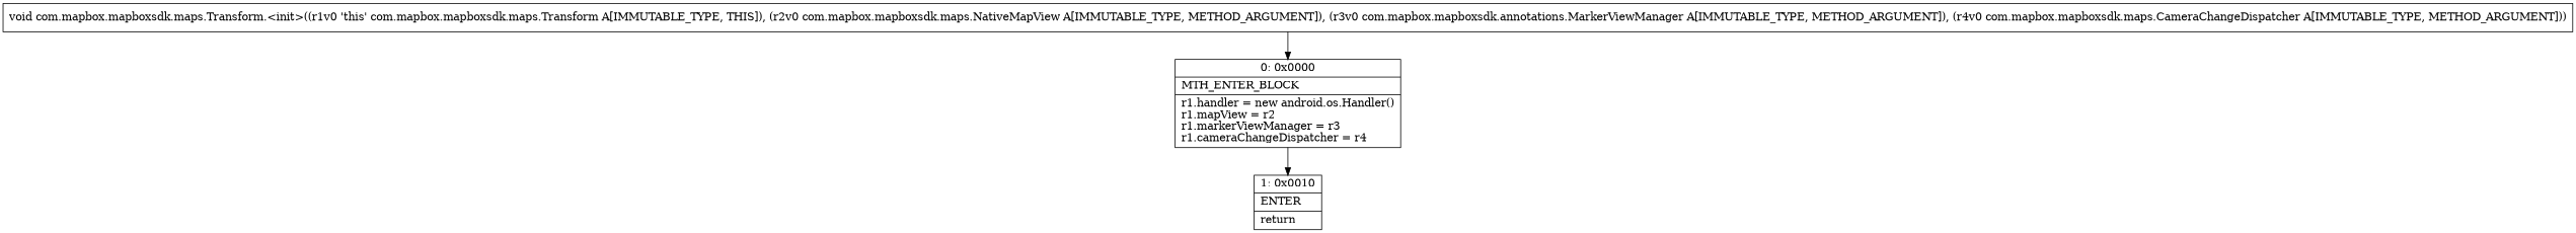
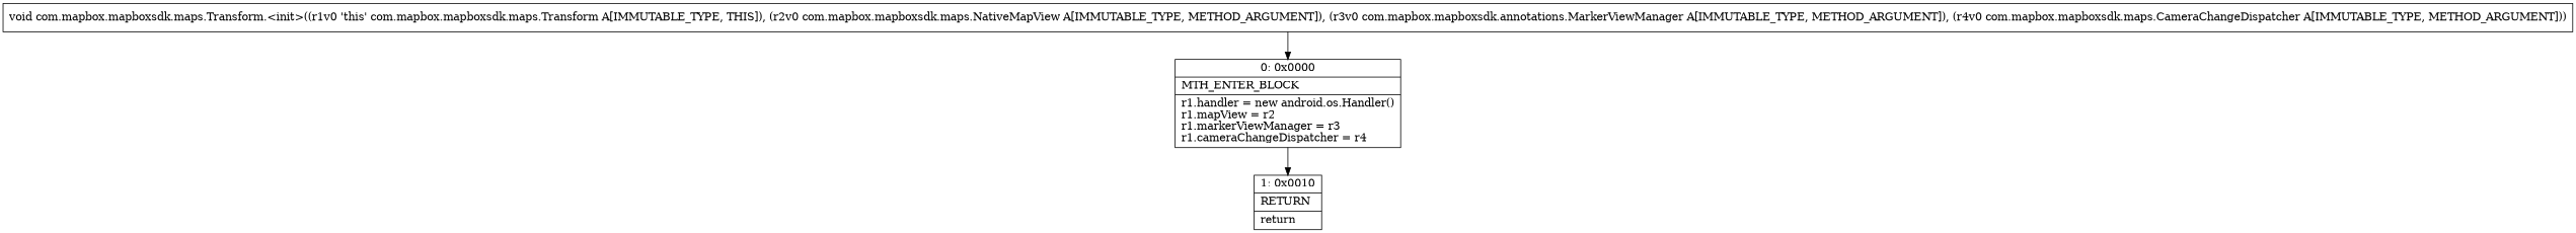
  digraph {
    node [shape=record]
    n1 [label="{0\:\ 0x0000|MTH_ENTER_BLOCK\l|r1.handler = new android.os.Handler()\lr1.mapView = r2\lr1.markerViewManager = r3\lr1.cameraChangeDispatcher = r4\l}"]
-   n2 [label="{1\:\ 0x0010|ENTER\l|return\l}"]
+   n2 [label="{1\:\ 0x0010|RETURN\l|return\l}"]
    n3 [label="{void com.mapbox.mapboxsdk.maps.Transform.\<init\>((r1v0 'this' com.mapbox.mapboxsdk.maps.Transform A[IMMUTABLE_TYPE, THIS]), (r2v0 com.mapbox.mapboxsdk.maps.NativeMapView A[IMMUTABLE_TYPE, METHOD_ARGUMENT]), (r3v0 com.mapbox.mapboxsdk.annotations.MarkerViewManager A[IMMUTABLE_TYPE, METHOD_ARGUMENT]), (r4v0 com.mapbox.mapboxsdk.maps.CameraChangeDispatcher A[IMMUTABLE_TYPE, METHOD_ARGUMENT])) }"]
    n1 -> n2
    n3 -> n1
  }
